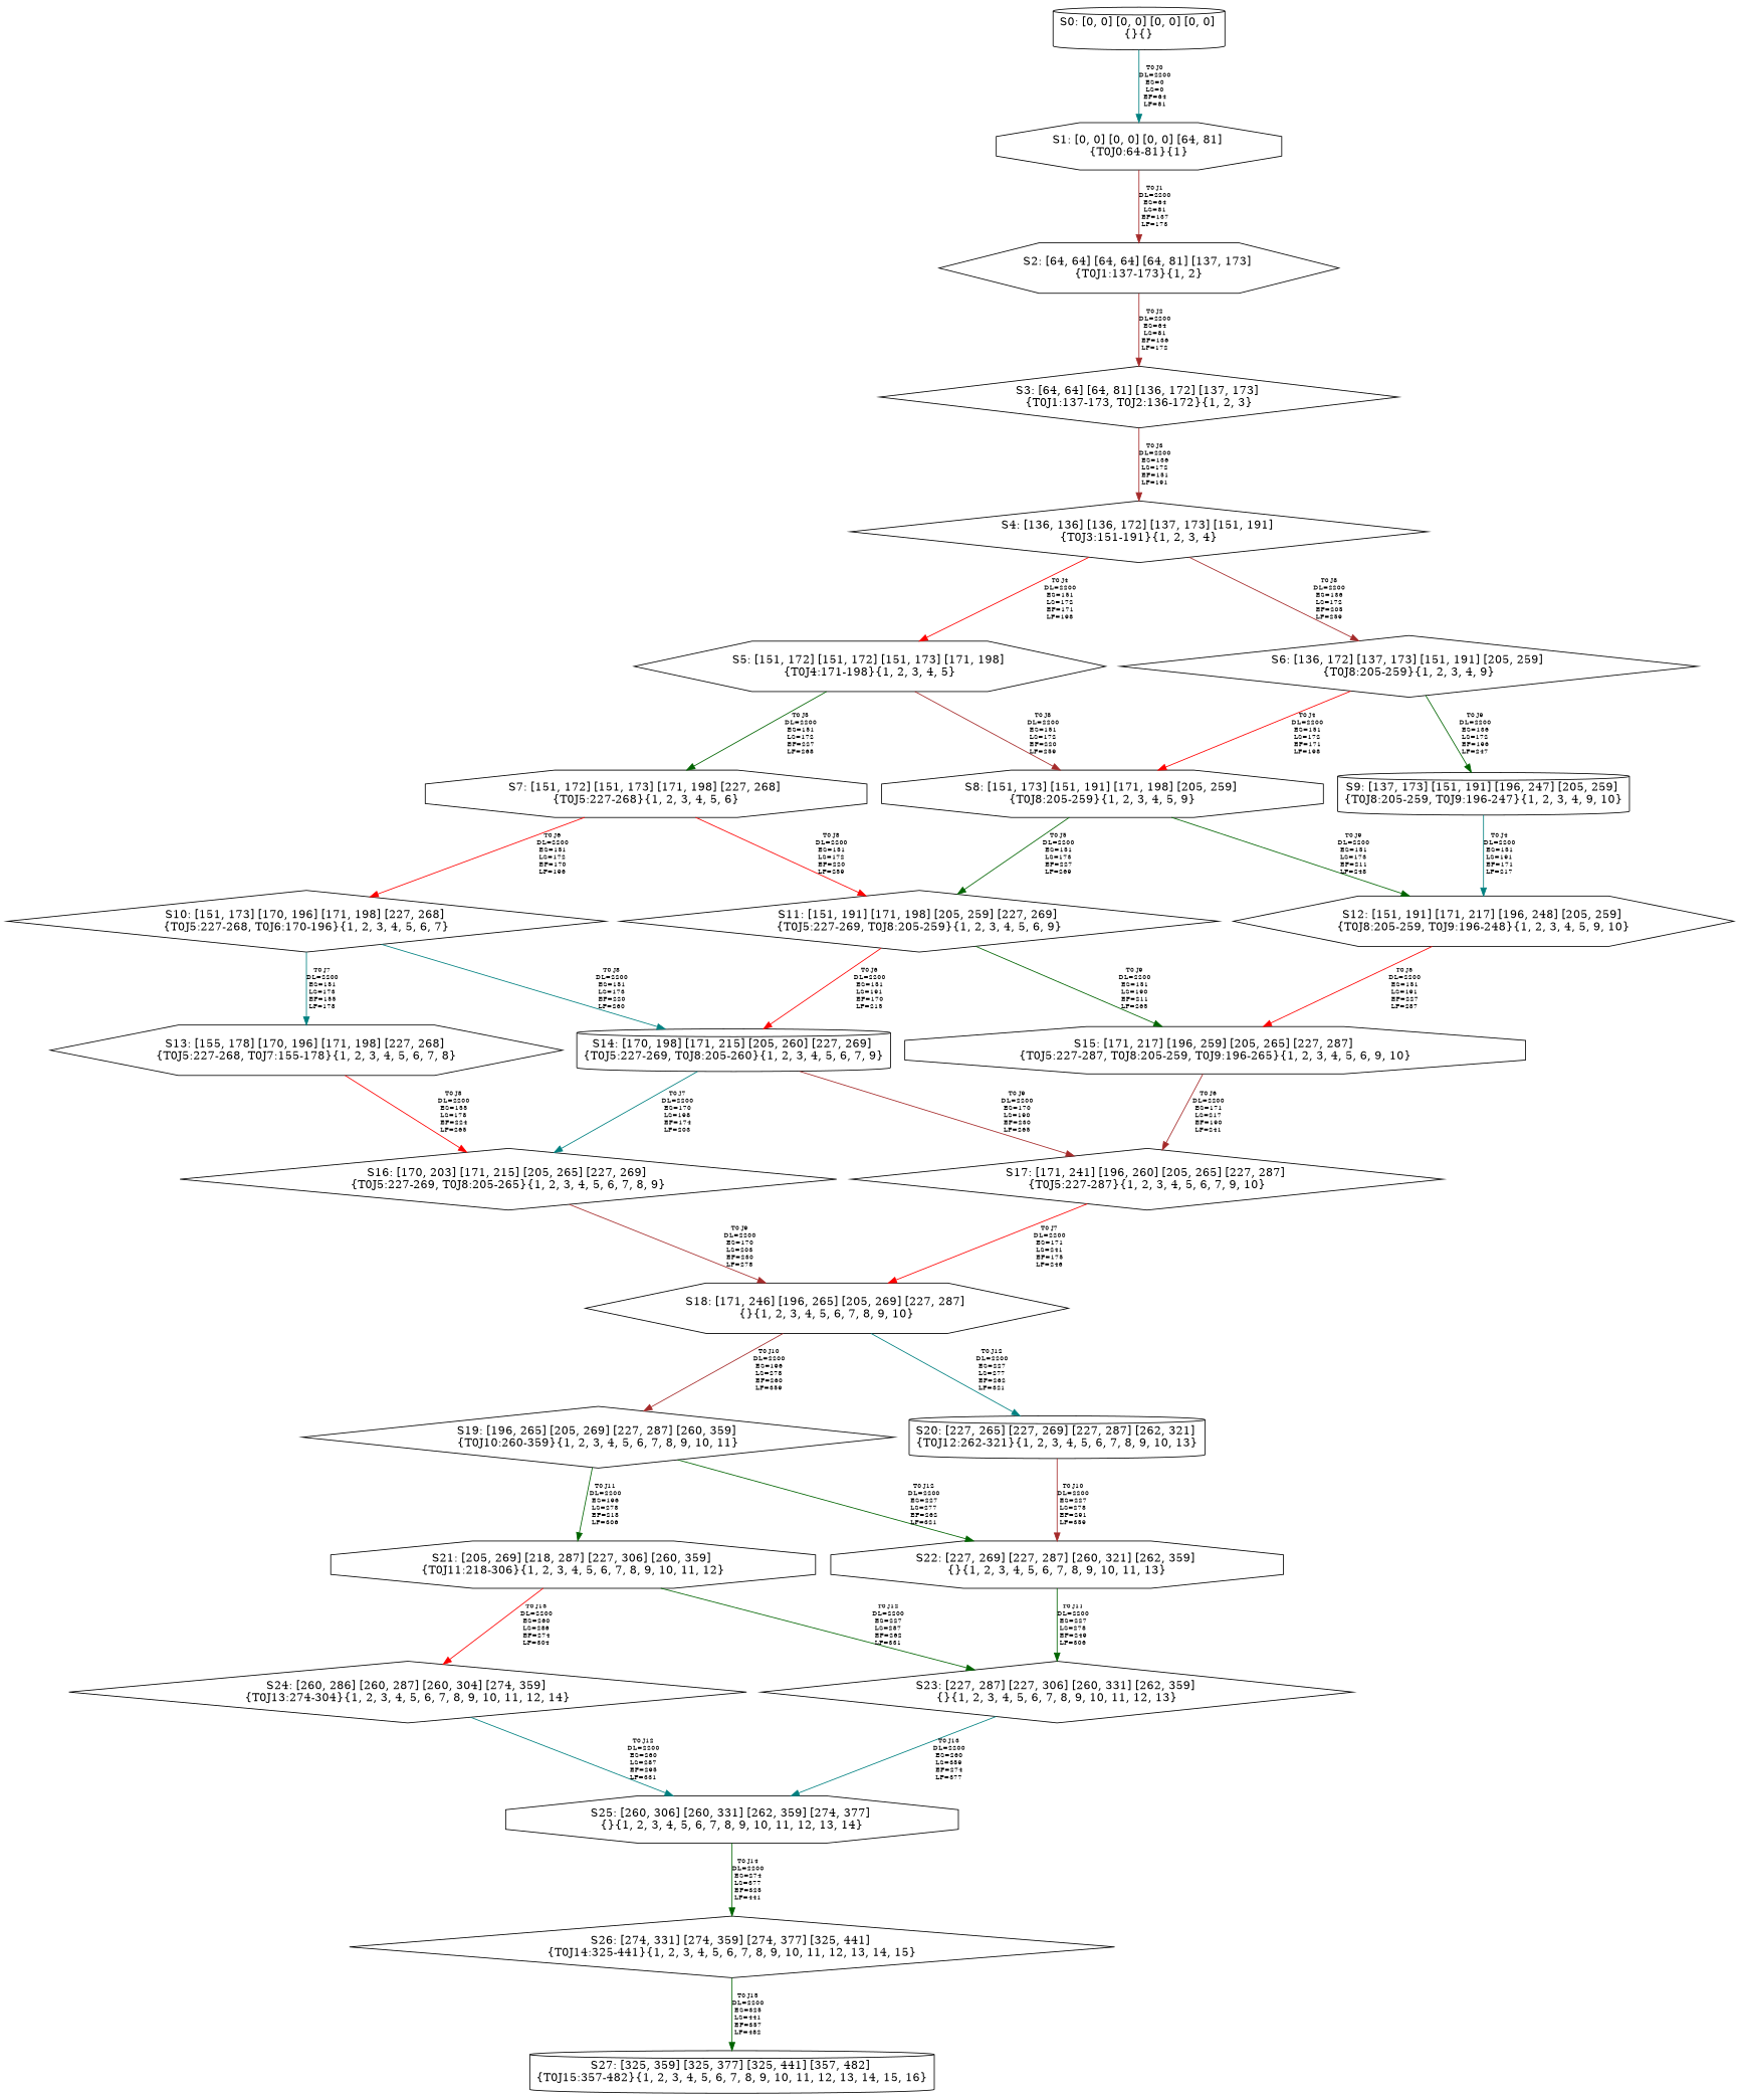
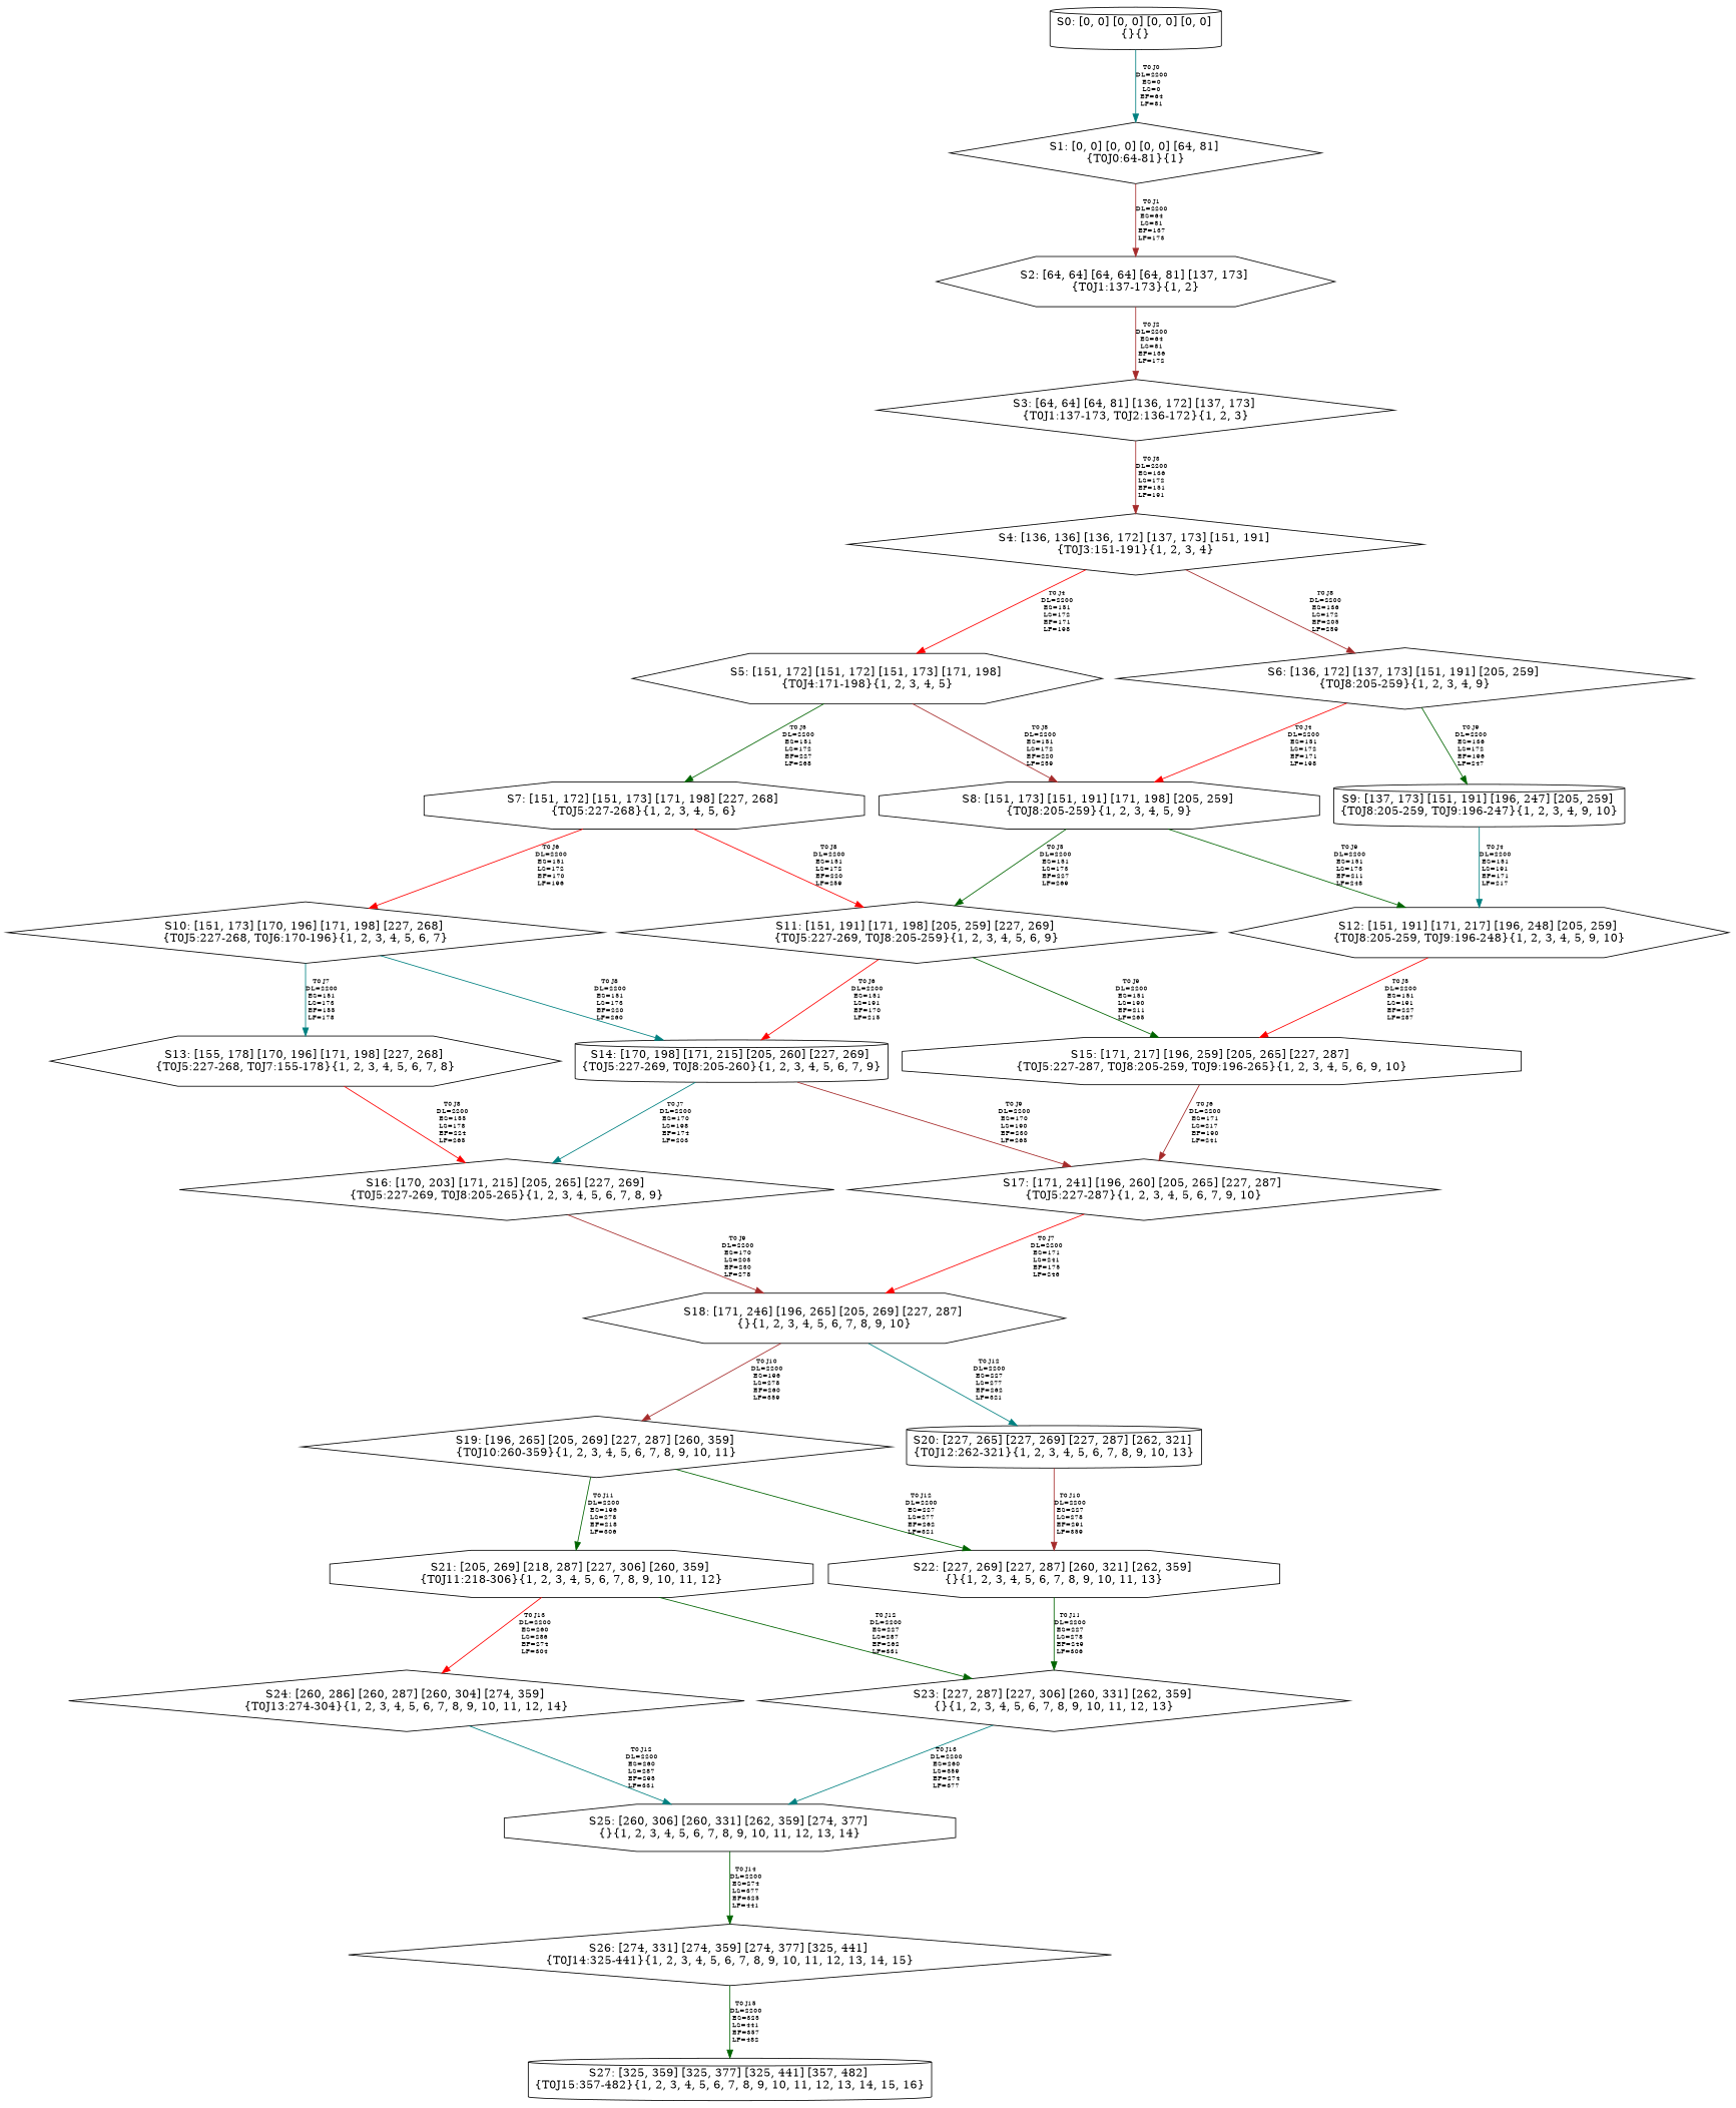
  digraph {
    node [shape=diamond]
    edge [fontsize=8 color=darkgreen]
    n1 [label="S0: [0, 0] [0, 0] [0, 0] [0, 0] \n{}{}" shape=cylinder]
-   n2 [label="S1: [0, 0] [0, 0] [0, 0] [64, 81] \n{T0J0:64-81}{1}" shape=octagon]
+   n2 [label="S1: [0, 0] [0, 0] [0, 0] [64, 81] \n{T0J0:64-81}{1}"]
    n3 [label="S2: [64, 64] [64, 64] [64, 81] [137, 173] \n{T0J1:137-173}{1, 2}" shape=hexagon]
    n4 [label="S3: [64, 64] [64, 81] [136, 172] [137, 173] \n{T0J1:137-173, T0J2:136-172}{1, 2, 3}"]
    n5 [label="S4: [136, 136] [136, 172] [137, 173] [151, 191] \n{T0J3:151-191}{1, 2, 3, 4}"]
    n6 [label="S5: [151, 172] [151, 172] [151, 173] [171, 198] \n{T0J4:171-198}{1, 2, 3, 4, 5}" shape=hexagon]
    n7 [label="S6: [136, 172] [137, 173] [151, 191] [205, 259] \n{T0J8:205-259}{1, 2, 3, 4, 9}"]
    n8 [label="S7: [151, 172] [151, 173] [171, 198] [227, 268] \n{T0J5:227-268}{1, 2, 3, 4, 5, 6}" shape=octagon]
    n9 [label="S8: [151, 173] [151, 191] [171, 198] [205, 259] \n{T0J8:205-259}{1, 2, 3, 4, 5, 9}" shape=octagon]
    n10 [label="S9: [137, 173] [151, 191] [196, 247] [205, 259] \n{T0J8:205-259, T0J9:196-247}{1, 2, 3, 4, 9, 10}" shape=cylinder]
    n11 [label="S10: [151, 173] [170, 196] [171, 198] [227, 268] \n{T0J5:227-268, T0J6:170-196}{1, 2, 3, 4, 5, 6, 7}"]
    n12 [label="S11: [151, 191] [171, 198] [205, 259] [227, 269] \n{T0J5:227-269, T0J8:205-259}{1, 2, 3, 4, 5, 6, 9}"]
    n13 [label="S12: [151, 191] [171, 217] [196, 248] [205, 259] \n{T0J8:205-259, T0J9:196-248}{1, 2, 3, 4, 5, 9, 10}" shape=hexagon]
    n14 [label="S13: [155, 178] [170, 196] [171, 198] [227, 268] \n{T0J5:227-268, T0J7:155-178}{1, 2, 3, 4, 5, 6, 7, 8}" shape=hexagon]
    n15 [label="S14: [170, 198] [171, 215] [205, 260] [227, 269] \n{T0J5:227-269, T0J8:205-260}{1, 2, 3, 4, 5, 6, 7, 9}" shape=cylinder]
    n16 [label="S15: [171, 217] [196, 259] [205, 265] [227, 287] \n{T0J5:227-287, T0J8:205-259, T0J9:196-265}{1, 2, 3, 4, 5, 6, 9, 10}" shape=octagon]
    n17 [label="S16: [170, 203] [171, 215] [205, 265] [227, 269] \n{T0J5:227-269, T0J8:205-265}{1, 2, 3, 4, 5, 6, 7, 8, 9}"]
    n18 [label="S17: [171, 241] [196, 260] [205, 265] [227, 287] \n{T0J5:227-287}{1, 2, 3, 4, 5, 6, 7, 9, 10}"]
    n19 [label="S18: [171, 246] [196, 265] [205, 269] [227, 287] \n{}{1, 2, 3, 4, 5, 6, 7, 8, 9, 10}" shape=hexagon]
    n20 [label="S19: [196, 265] [205, 269] [227, 287] [260, 359] \n{T0J10:260-359}{1, 2, 3, 4, 5, 6, 7, 8, 9, 10, 11}"]
    n21 [label="S20: [227, 265] [227, 269] [227, 287] [262, 321] \n{T0J12:262-321}{1, 2, 3, 4, 5, 6, 7, 8, 9, 10, 13}" shape=cylinder]
    n22 [label="S21: [205, 269] [218, 287] [227, 306] [260, 359] \n{T0J11:218-306}{1, 2, 3, 4, 5, 6, 7, 8, 9, 10, 11, 12}" shape=octagon]
    n23 [label="S22: [227, 269] [227, 287] [260, 321] [262, 359] \n{}{1, 2, 3, 4, 5, 6, 7, 8, 9, 10, 11, 13}" shape=octagon]
    n24 [label="S23: [227, 287] [227, 306] [260, 331] [262, 359] \n{}{1, 2, 3, 4, 5, 6, 7, 8, 9, 10, 11, 12, 13}"]
    n25 [label="S24: [260, 286] [260, 287] [260, 304] [274, 359] \n{T0J13:274-304}{1, 2, 3, 4, 5, 6, 7, 8, 9, 10, 11, 12, 14}"]
    n26 [label="S25: [260, 306] [260, 331] [262, 359] [274, 377] \n{}{1, 2, 3, 4, 5, 6, 7, 8, 9, 10, 11, 12, 13, 14}" shape=octagon]
    n27 [label="S26: [274, 331] [274, 359] [274, 377] [325, 441] \n{T0J14:325-441}{1, 2, 3, 4, 5, 6, 7, 8, 9, 10, 11, 12, 13, 14, 15}"]
    n28 [label="S27: [325, 359] [325, 377] [325, 441] [357, 482] \n{T0J15:357-482}{1, 2, 3, 4, 5, 6, 7, 8, 9, 10, 11, 12, 13, 14, 15, 16}" shape=cylinder]
    n1 -> n2 [label="T0 J0\nDL=2200\nES=0\nLS=0\nEF=64\nLF=81" color=teal]
    n2 -> n3 [label="T0 J1\nDL=2200\nES=64\nLS=81\nEF=137\nLF=173" color=brown]
    n3 -> n4 [label="T0 J2\nDL=2200\nES=64\nLS=81\nEF=136\nLF=172" color=brown]
    n4 -> n5 [label="T0 J3\nDL=2200\nES=136\nLS=172\nEF=151\nLF=191" color=brown]
    n5 -> n6 [label="T0 J4\nDL=2200\nES=151\nLS=172\nEF=171\nLF=198" color=red]
    n5 -> n7 [label="T0 J8\nDL=2200\nES=136\nLS=172\nEF=205\nLF=259" color=brown]
    n6 -> n8 [label="T0 J5\nDL=2200\nES=151\nLS=172\nEF=227\nLF=268"]
    n6 -> n9 [label="T0 J8\nDL=2200\nES=151\nLS=172\nEF=220\nLF=259" color=brown]
    n7 -> n9 [label="T0 J4\nDL=2200\nES=151\nLS=172\nEF=171\nLF=198" color=red]
    n7 -> n10 [label="T0 J9\nDL=2200\nES=136\nLS=172\nEF=196\nLF=247"]
    n8 -> n11 [label="T0 J6\nDL=2200\nES=151\nLS=172\nEF=170\nLF=196" color=red]
    n8 -> n12 [label="T0 J8\nDL=2200\nES=151\nLS=172\nEF=220\nLF=259" color=red]
    n9 -> n12 [label="T0 J5\nDL=2200\nES=151\nLS=173\nEF=227\nLF=269"]
    n9 -> n13 [label="T0 J9\nDL=2200\nES=151\nLS=173\nEF=211\nLF=248"]
    n10 -> n13 [label="T0 J4\nDL=2200\nES=151\nLS=191\nEF=171\nLF=217" color=teal]
    n11 -> n14 [label="T0 J7\nDL=2200\nES=151\nLS=173\nEF=155\nLF=178" color=teal]
    n11 -> n15 [label="T0 J8\nDL=2200\nES=151\nLS=173\nEF=220\nLF=260" color=teal]
    n12 -> n15 [label="T0 J6\nDL=2200\nES=151\nLS=191\nEF=170\nLF=215" color=red]
    n12 -> n16 [label="T0 J9\nDL=2200\nES=151\nLS=190\nEF=211\nLF=265"]
    n13 -> n16 [label="T0 J5\nDL=2200\nES=151\nLS=191\nEF=227\nLF=287" color=red]
    n14 -> n17 [label="T0 J8\nDL=2200\nES=155\nLS=178\nEF=224\nLF=265" color=red]
    n15 -> n17 [label="T0 J7\nDL=2200\nES=170\nLS=198\nEF=174\nLF=203" color=teal]
    n15 -> n18 [label="T0 J9\nDL=2200\nES=170\nLS=190\nEF=230\nLF=265" color=brown]
    n16 -> n18 [label="T0 J6\nDL=2200\nES=171\nLS=217\nEF=190\nLF=241" color=brown]
    n17 -> n19 [label="T0 J9\nDL=2200\nES=170\nLS=203\nEF=230\nLF=278" color=brown]
    n18 -> n19 [label="T0 J7\nDL=2200\nES=171\nLS=241\nEF=175\nLF=246" color=red]
    n19 -> n20 [label="T0 J10\nDL=2200\nES=196\nLS=278\nEF=260\nLF=359" color=brown]
    n19 -> n21 [label="T0 J12\nDL=2200\nES=227\nLS=277\nEF=262\nLF=321" color=teal]
    n20 -> n22 [label="T0 J11\nDL=2200\nES=196\nLS=278\nEF=218\nLF=306"]
    n20 -> n23 [label="T0 J12\nDL=2200\nES=227\nLS=277\nEF=262\nLF=321"]
    n21 -> n23 [label="T0 J10\nDL=2200\nES=227\nLS=278\nEF=291\nLF=359" color=brown]
    n22 -> n24 [label="T0 J12\nDL=2200\nES=227\nLS=287\nEF=262\nLF=331"]
    n22 -> n25 [label="T0 J13\nDL=2200\nES=260\nLS=286\nEF=274\nLF=304" color=red]
    n23 -> n24 [label="T0 J11\nDL=2200\nES=227\nLS=278\nEF=249\nLF=306"]
    n24 -> n26 [label="T0 J13\nDL=2200\nES=260\nLS=359\nEF=274\nLF=377" color=teal]
    n25 -> n26 [label="T0 J12\nDL=2200\nES=260\nLS=287\nEF=295\nLF=331" color=teal]
    n26 -> n27 [label="T0 J14\nDL=2200\nES=274\nLS=377\nEF=325\nLF=441"]
    n27 -> n28 [label="T0 J15\nDL=2200\nES=325\nLS=441\nEF=357\nLF=482"]
  }
